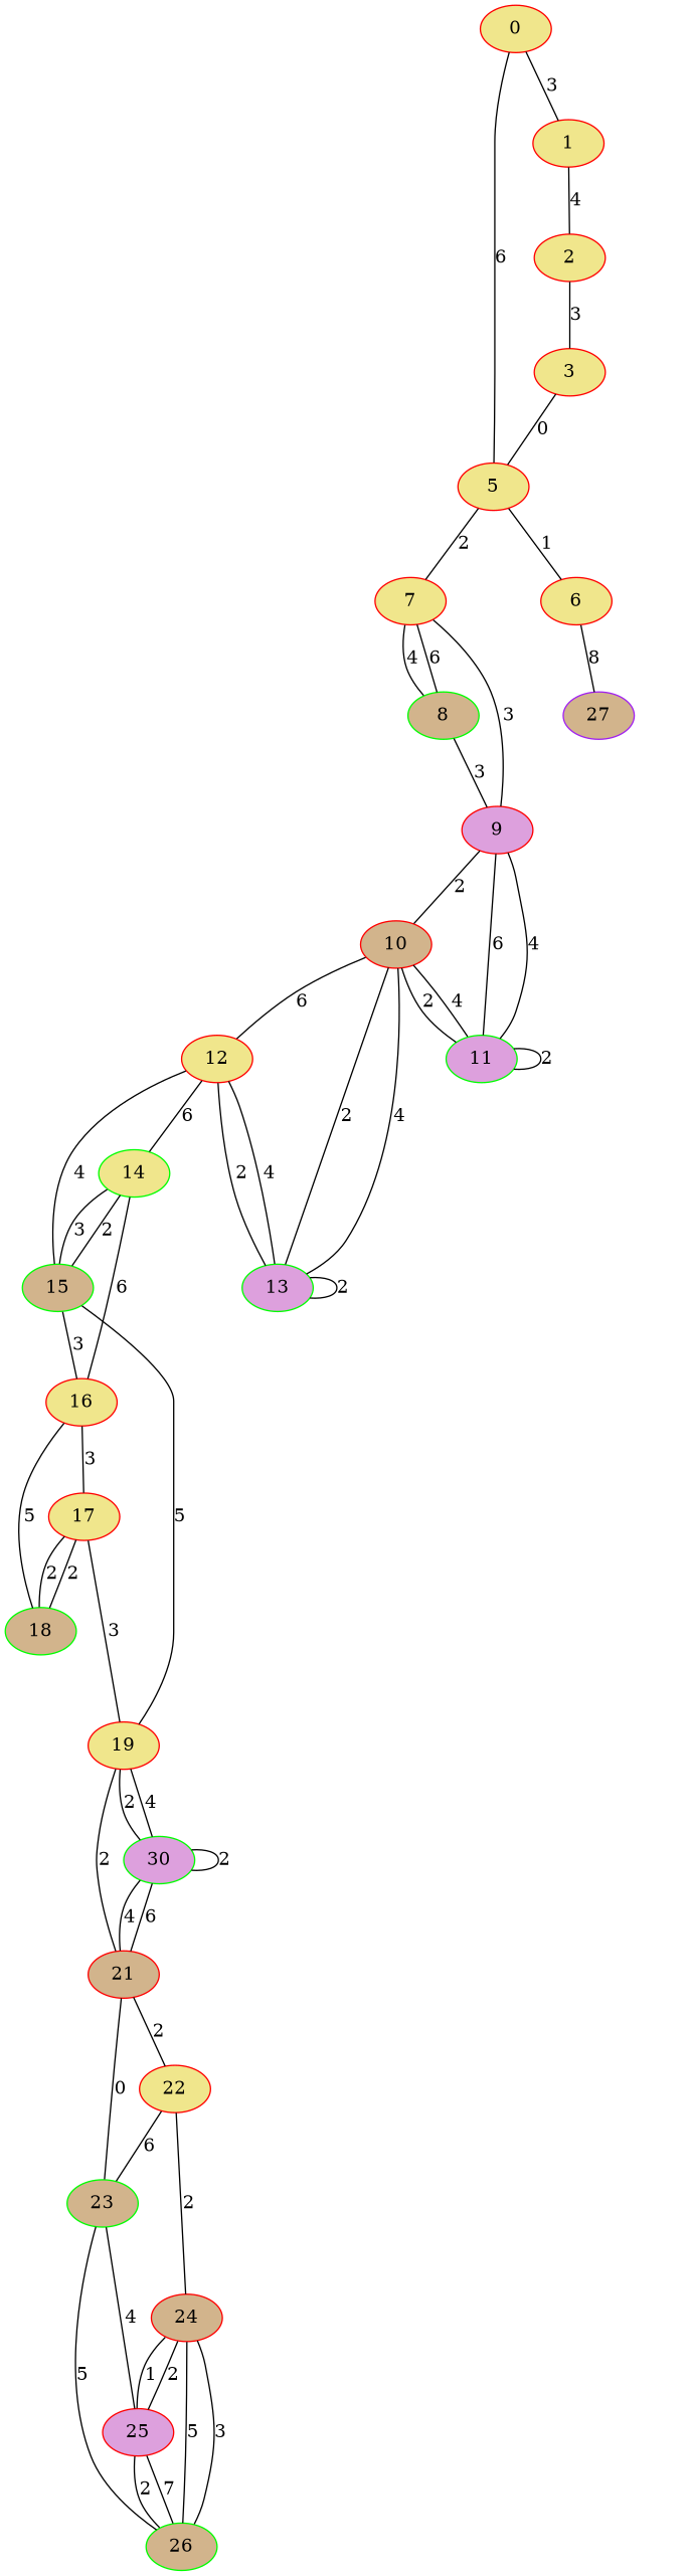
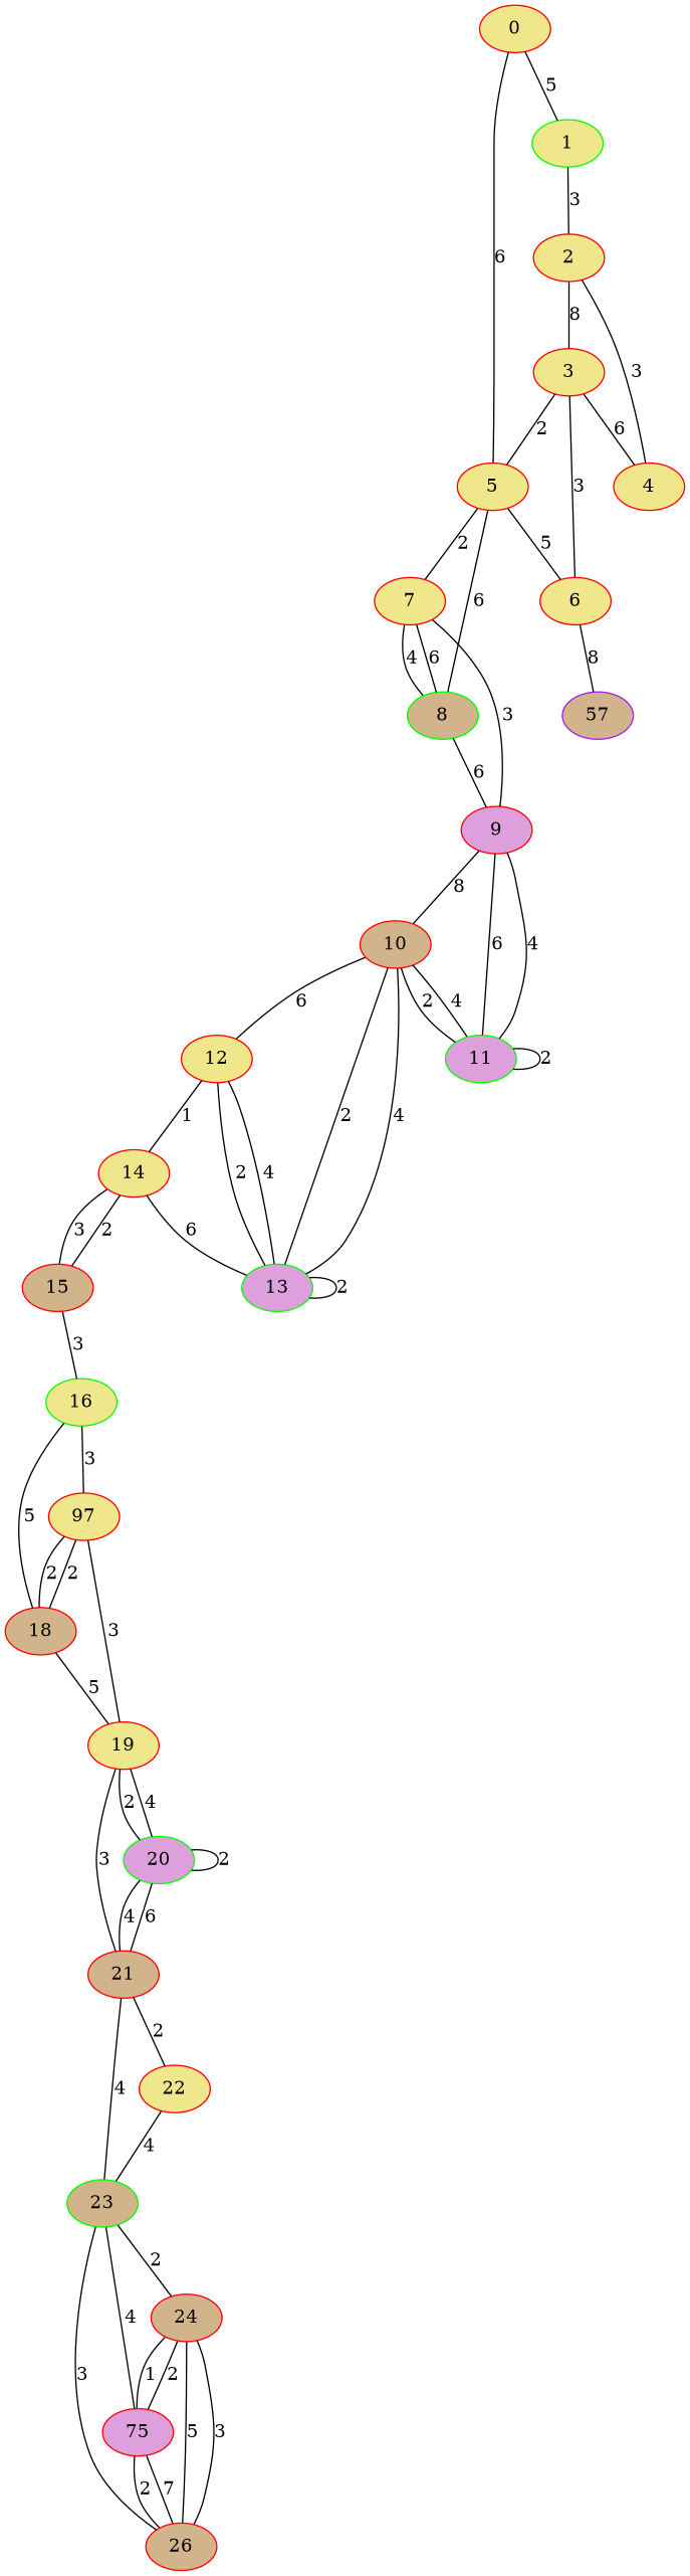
  graph {
    node [color=red fillcolor=khaki style=filled weight=1]
    0
-   1
+   1 [color=green]
    5
    2
    3
+   4
    6
    7
    8 [color=green fillcolor=tan weight=2]
-   27 [color=purple fillcolor=tan weight=4]
+   27 [color=purple fillcolor=tan weight=4 label=57]
    9 [fillcolor=plum]
    10 [fillcolor=tan]
    11 [color=green fillcolor=plum weight=2]
    12
    13 [color=green fillcolor=plum weight=2]
-   14 [color=green]
-   15 [color=green fillcolor=tan]
-   16
-   17
-   18 [color=green fillcolor=tan]
+   14
+   15 [fillcolor=tan]
+   16 [color=green]
+   17 [label=97]
+   18 [fillcolor=tan]
    19
-   20 [color=green fillcolor=plum weight=2 label=30]
+   20 [color=green fillcolor=plum weight=2]
    21 [fillcolor=tan]
    22
    23 [color=green fillcolor=tan]
    24 [fillcolor=tan]
-   25 [fillcolor=plum]
-   26 [color=green fillcolor=tan]
-   0 -- 1 [label=3]
+   25 [fillcolor=plum label=75]
+   26 [fillcolor=tan]
+   0 -- 1 [label=5]
    0 -- 5 [label=6]
-   1 -- 2 [label=4]
-   5 -- 6 [label=1]
+   1 -- 2 [label=3]
+   5 -- 6 [label=5]
    5 -- 7 [label=2]
-   2 -- 3 [label=3]
-   3 -- 5 [label=0]
+   5 -- 8 [label=6]
+   2 -- 3 [label=8]
+   2 -- 4 [label=3]
+   3 -- 5 [label=2]
+   3 -- 4 [label=6]
+   3 -- 6 [label=3]
    6 -- 27 [label=8]
    7 -- 8 [label=4]
    7 -- 8 [label=6]
    7 -- 9 [label=3]
-   8 -- 9 [label=3]
-   9 -- 10 [label=2]
+   8 -- 9 [label=6]
+   9 -- 10 [label=8]
    9 -- 11 [label=4]
    9 -- 11 [label=6]
    10 -- 11 [label=2]
    10 -- 11 [label=4]
    10 -- 12 [label=6]
    10 -- 13 [label=4]
    10 -- 13 [label=2]
    11 -- 11 [label=2]
    12 -- 13 [label=2]
    12 -- 13 [label=4]
-   12 -- 14 [label=6]
-   12 -- 15 [label=4]
+   12 -- 14 [label=1]
    13 -- 13 [label=2]
    14 -- 15 [label=2]
    14 -- 15 [label=3]
-   14 -- 16 [label=6]
+   14 -- 13 [label=6]
    15 -- 16 [label=3]
    16 -- 17 [label=3]
    16 -- 18 [label=5]
    17 -- 18 [label=2]
    17 -- 18 [label=2]
    17 -- 19 [label=3]
-   15 -- 19 [label=5]
+   18 -- 19 [label=5]
    19 -- 20 [label=4]
    19 -- 20 [label=2]
-   19 -- 21 [label=2]
+   19 -- 21 [label=3]
    20 -- 20 [label=2]
    20 -- 21 [label=6]
    20 -- 21 [label=4]
    21 -- 22 [label=2]
-   21 -- 23 [label=0]
-   22 -- 23 [label=6]
-   22 -- 24 [label=2]
+   21 -- 23 [label=4]
+   22 -- 23 [label=4]
+   23 -- 24 [label=2]
    23 -- 25 [label=4]
-   23 -- 26 [label=5]
+   23 -- 26 [label=3]
    24 -- 25 [label=2]
    24 -- 25 [label=1]
    24 -- 26 [label=5]
    24 -- 26 [label=3]
    25 -- 26 [label=7]
    25 -- 26 [label=2]
  }
